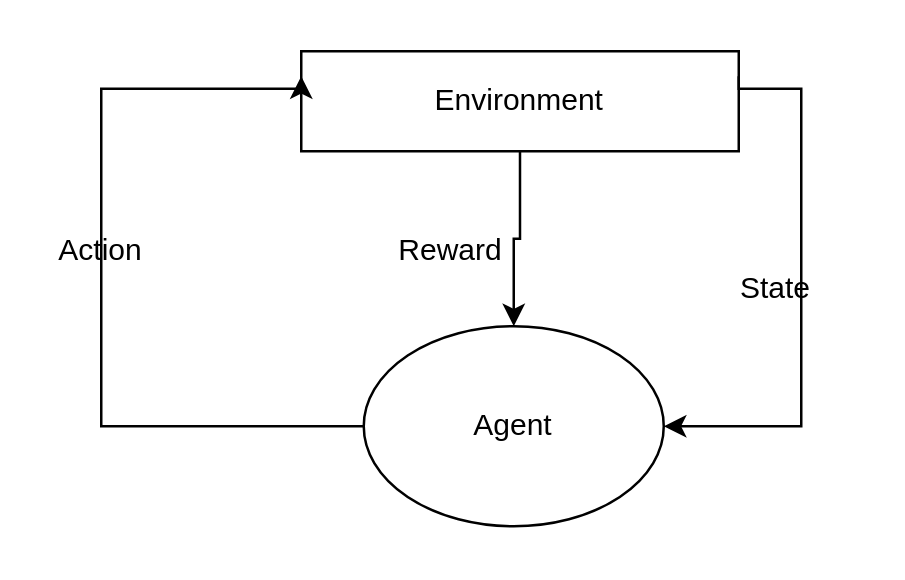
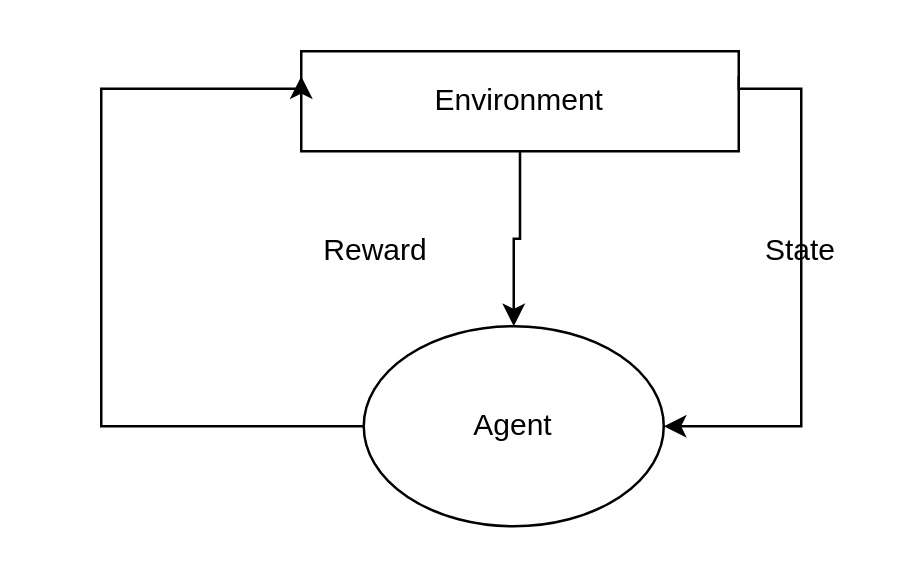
  <mxCell id="0" />
  <mxCell id="1" parent="0" />
  <mxCell id="2" style="edgeStyle=orthogonalEdgeStyle;rounded=0;orthogonalLoop=1;jettySize=auto;html=1;exitX=0.5;exitY=1;exitDx=0;exitDy=0;entryX=0.5;entryY=0;entryDx=0;entryDy=0;" edge="1" parent="1" source="3" target="5"><mxGeometry relative="1" as="geometry" /></mxCell>
  <mxCell id="3" value="Environment" style="rounded=0;whiteSpace=wrap;html=1;" vertex="1" parent="1"><mxGeometry x="120" y="20" width="175" height="40" as="geometry" /></mxCell>
  <mxCell id="4" style="edgeStyle=orthogonalEdgeStyle;rounded=0;orthogonalLoop=1;jettySize=auto;html=1;entryX=0;entryY=0.25;entryDx=0;entryDy=0;" edge="1" parent="1" source="5" target="3"><mxGeometry relative="1" as="geometry"><Array as="points"><mxPoint x="40" y="170" /><mxPoint x="40" y="35" /></Array></mxGeometry></mxCell>
  <mxCell id="5" value="Agent" style="ellipse;whiteSpace=wrap;html=1;" vertex="1" parent="1"><mxGeometry x="145" y="130" width="120" height="80" as="geometry" /></mxCell>
  <mxCell id="6" style="edgeStyle=orthogonalEdgeStyle;rounded=0;orthogonalLoop=1;jettySize=auto;html=1;entryX=1;entryY=0.5;entryDx=0;entryDy=0;exitX=1;exitY=0.25;exitDx=0;exitDy=0;" edge="1" parent="1" source="3" target="5"><mxGeometry relative="1" as="geometry"><mxPoint x="350" y="45" as="sourcePoint" /><mxPoint x="350" y="180" as="targetPoint" /><Array as="points"><mxPoint x="320" y="35" /><mxPoint x="320" y="170" /></Array></mxGeometry></mxCell>
- <mxCell id="7" value="Action" style="text;html=1;strokeColor=none;fillColor=none;align=center;verticalAlign=middle;whiteSpace=wrap;rounded=0;" vertex="1" parent="1"><mxGeometry x="20" y="90" width="40" height="20" as="geometry" /></mxCell>
- <mxCell id="8" value="State" style="text;html=1;strokeColor=none;fillColor=none;align=center;verticalAlign=middle;whiteSpace=wrap;rounded=0;" vertex="1" parent="1"><mxGeometry x="290" y="105" width="40" height="20" as="geometry" /></mxCell>
- <mxCell id="9" value="Reward" style="text;html=1;strokeColor=none;fillColor=none;align=center;verticalAlign=middle;whiteSpace=wrap;rounded=0;" vertex="1" parent="1"><mxGeometry x="160" y="90" width="40" height="20" as="geometry" /></mxCell>
+ <mxCell id="8" value="State" style="text;html=1;strokeColor=none;fillColor=none;align=center;verticalAlign=middle;whiteSpace=wrap;rounded=0;" vertex="1" parent="1"><mxGeometry x="300" y="90" width="40" height="20" as="geometry" /></mxCell>
+ <mxCell id="9" value="Reward" style="text;html=1;strokeColor=none;fillColor=none;align=center;verticalAlign=middle;whiteSpace=wrap;rounded=0;" vertex="1" parent="1"><mxGeometry x="130" y="90" width="40" height="20" as="geometry" /></mxCell>
